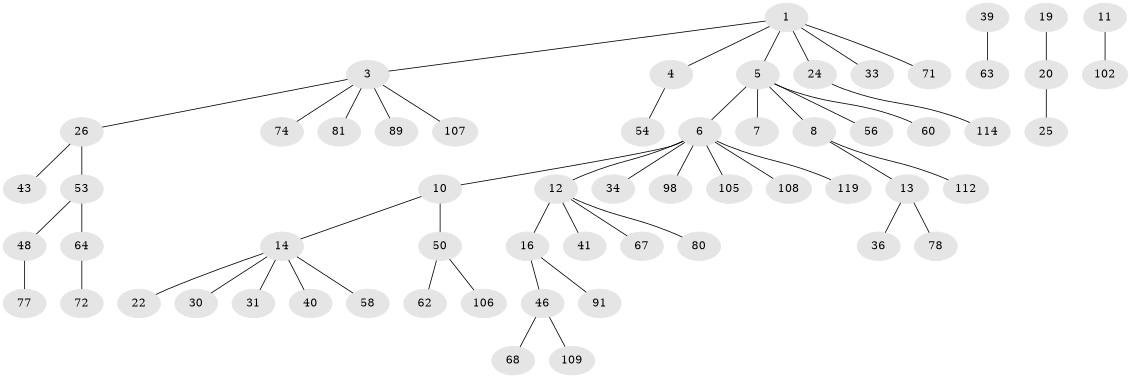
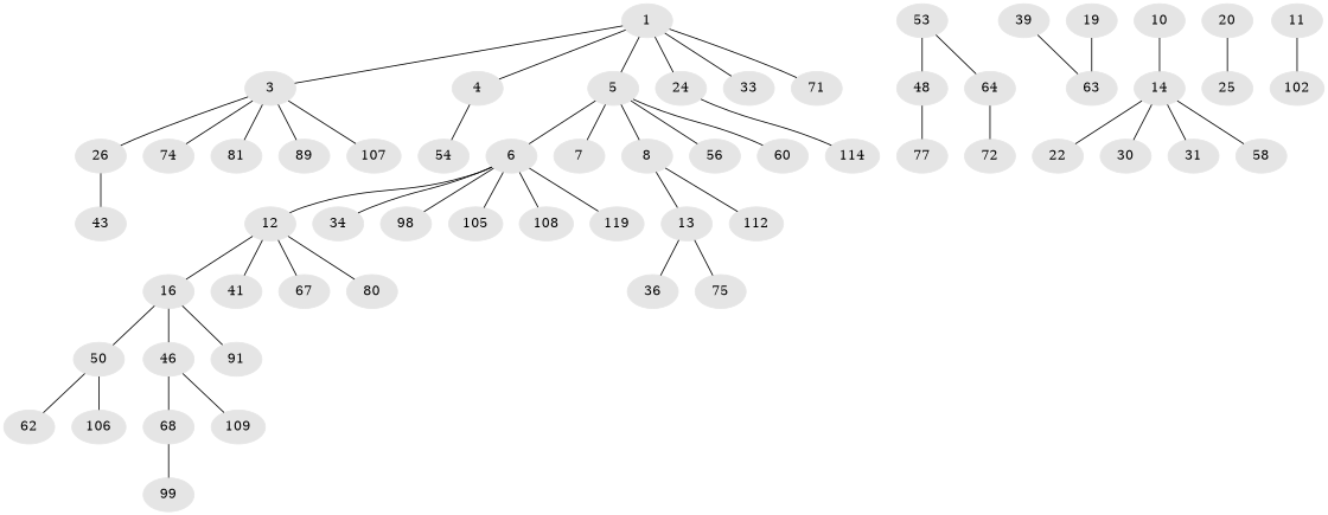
  graph {
    fontname="DejaVu Serif"
    node [color=gray90 fontname="DejaVu Serif" style=filled]
    edge [fontname="DejaVu Serif"]
    1 [super="+2"]
    3 [super="+86+18"]
    4
    5 [super="+17"]
    24 [super="+113+47"]
    33
    71
    26 [super="+35"]
    n9 [label=74 super="+94"]
    81
    89 [super="+120"]
    107
    54 [super="+78"]
    6 [super="+42+9+74"]
    7 [super="+49+29+61"]
    8 [super="+96"]
    56 [super="+84+65+85"]
    60
    114
    43
    53 [super="+83"]
    39
    63
    10
    12 [super="+15+23"]
    34 [super="+82+70"]
    98
    105
    108
    119
    13
    112
    19 [super="+100"]
    20 [super="+59"]
    14
    50
    11 [super="+27+88"]
    102
    16
    n40 [label=41 super="+57"]
    67
    80 [super="+87"]
    36
-   75 [super="+92" label=78]
+   75 [super="+92"]
    22 [super="+103"]
    30 [super="+37"]
    31 [super="+95"]
-   40 [super="+45+41"]
    58
    62
    106 [super="+110"]
    46 [super="+52+66"]
    91
    68
    109 [super="+111"]
    25 [super="+55"]
    48
    64 [super="+79"]
    77 [super="+115"]
+   99 [super="+101"]
    72
    1 -- 3
    1 -- 4
    1 -- 5
    1 -- 24
    1 -- 33
    1 -- 71
    3 -- 26
    3 -- n9
    3 -- 81
    3 -- 89
    3 -- 107
    4 -- 54
    5 -- 6
    5 -- 7
    5 -- 8
    5 -- 56
    5 -- 60
    24 -- 114
    26 -- 43
-   26 -- 53
-   6 -- 10
    6 -- 12
    6 -- 34
    6 -- 98
    6 -- 105
    6 -- 108
    6 -- 119
    8 -- 13
    8 -- 112
    53 -- 48
    53 -- 64
    39 -- 63
    10 -- 14
-   10 -- 50
+   16 -- 50
    12 -- 16
    12 -- n40
    12 -- 67
    12 -- 80
    13 -- 36
    13 -- 75
-   19 -- 20
+   19 -- 63
    20 -- 25
    14 -- 22
    14 -- 30
    14 -- 31
-   14 -- 40
    14 -- 58
    50 -- 62
    50 -- 106
    11 -- 102
    16 -- 46
    16 -- 91
    46 -- 68
    46 -- 109
+   68 -- 99
    48 -- 77
    64 -- 72
  }
